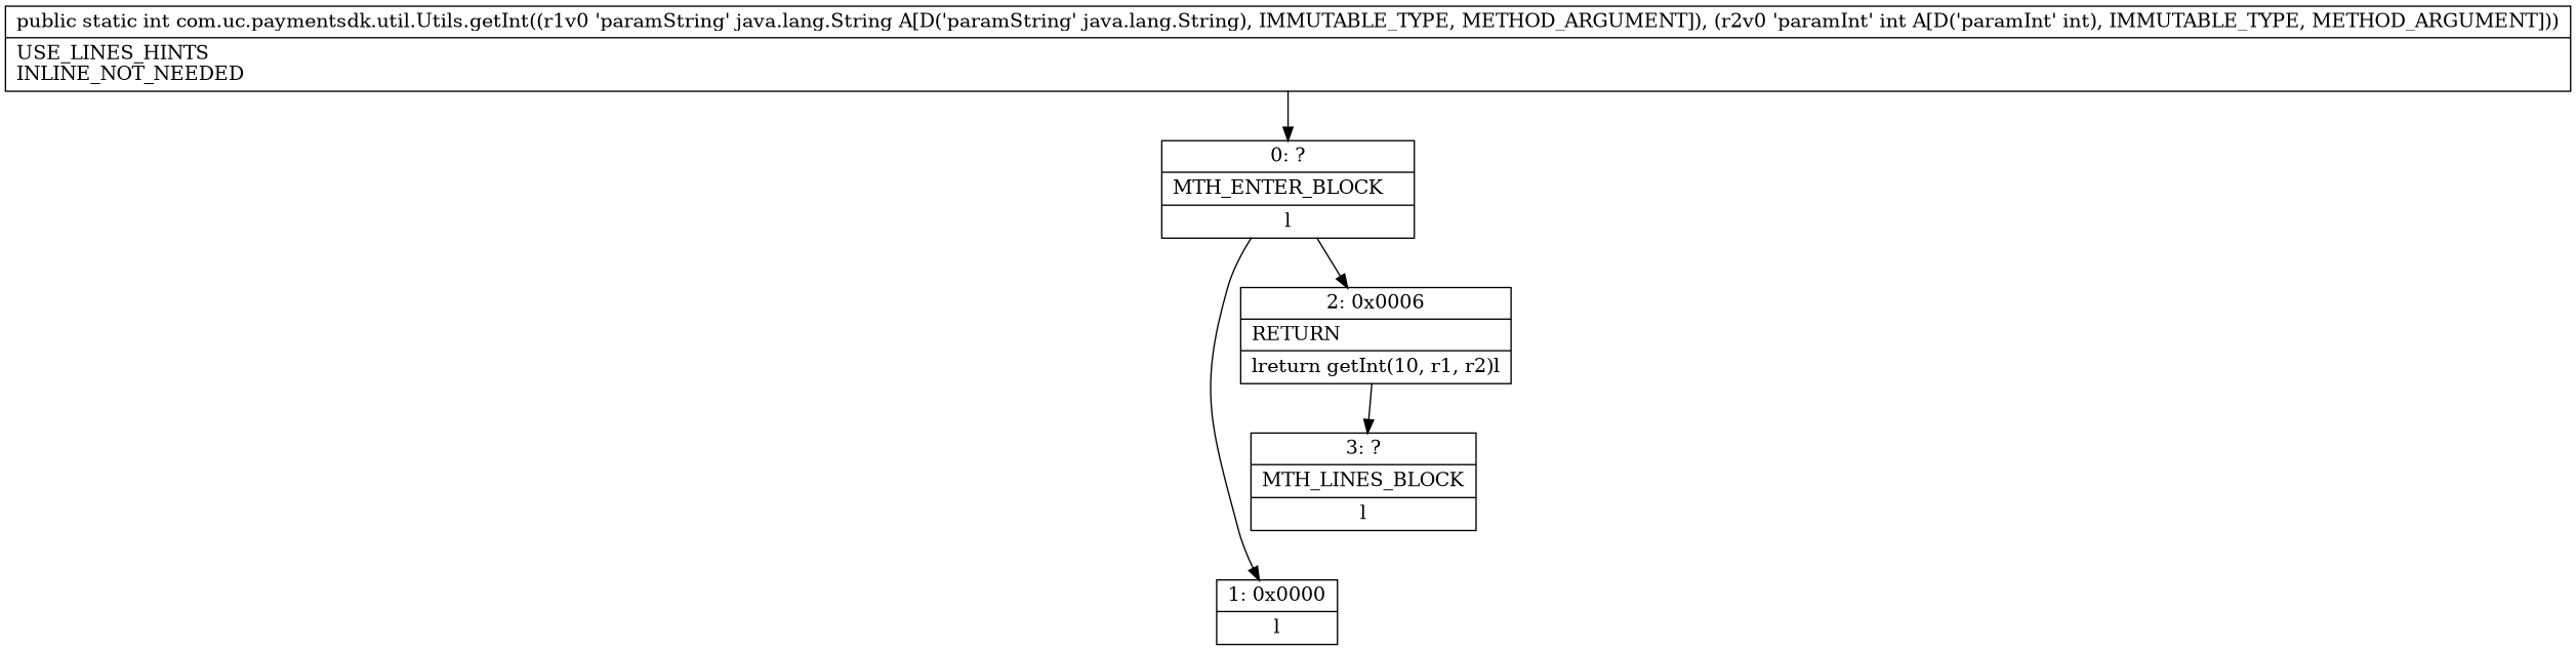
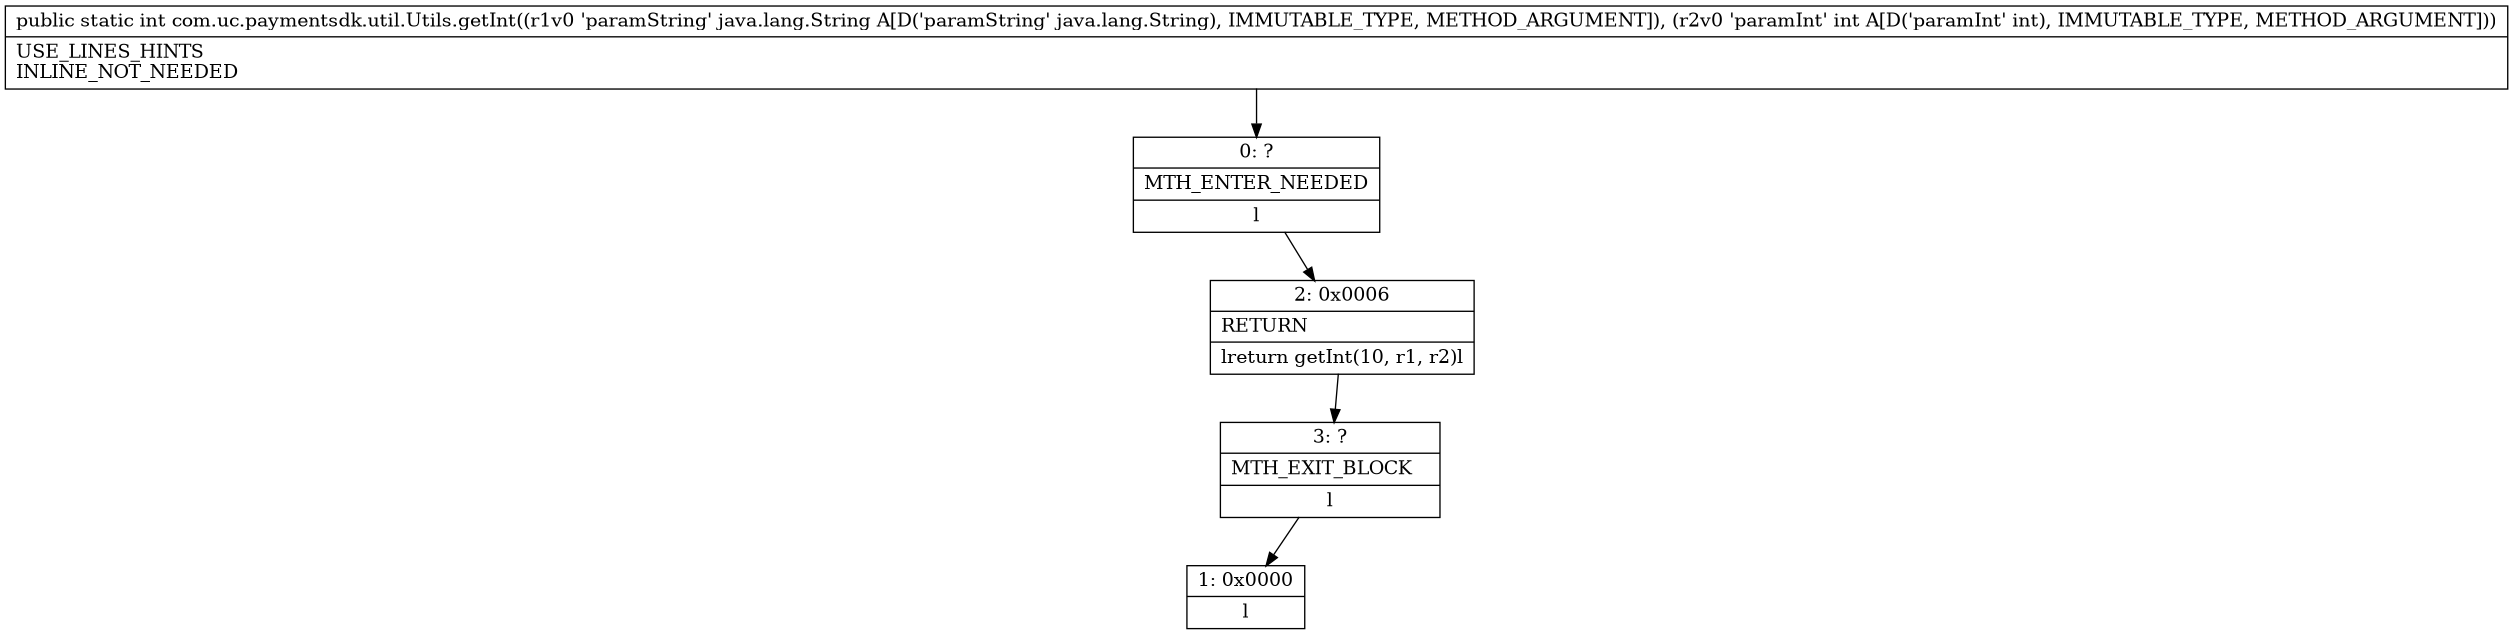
  digraph {
    node [shape=record]
-   n1 [label="{0\:\ ?|MTH_ENTER_BLOCK\l|l}"]
+   n1 [label="{0\:\ ?|MTH_ENTER_NEEDED\l|l}"]
    n2 [label="{1\:\ 0x0000|l}"]
    n3 [label="{2\:\ 0x0006|RETURN\l|lreturn getInt(10, r1, r2)l}"]
-   n4 [label="{3\:\ ?|MTH_LINES_BLOCK\l|l}"]
+   n4 [label="{3\:\ ?|MTH_EXIT_BLOCK\l|l}"]
    n5 [label="{public static int com.uc.paymentsdk.util.Utils.getInt((r1v0 'paramString' java.lang.String A[D('paramString' java.lang.String), IMMUTABLE_TYPE, METHOD_ARGUMENT]), (r2v0 'paramInt' int A[D('paramInt' int), IMMUTABLE_TYPE, METHOD_ARGUMENT]))  | USE_LINES_HINTS\lINLINE_NOT_NEEDED\l}"]
-   n1 -> n2
+   n4 -> n2
    n1 -> n3
    n3 -> n4
    n5 -> n1
  }
